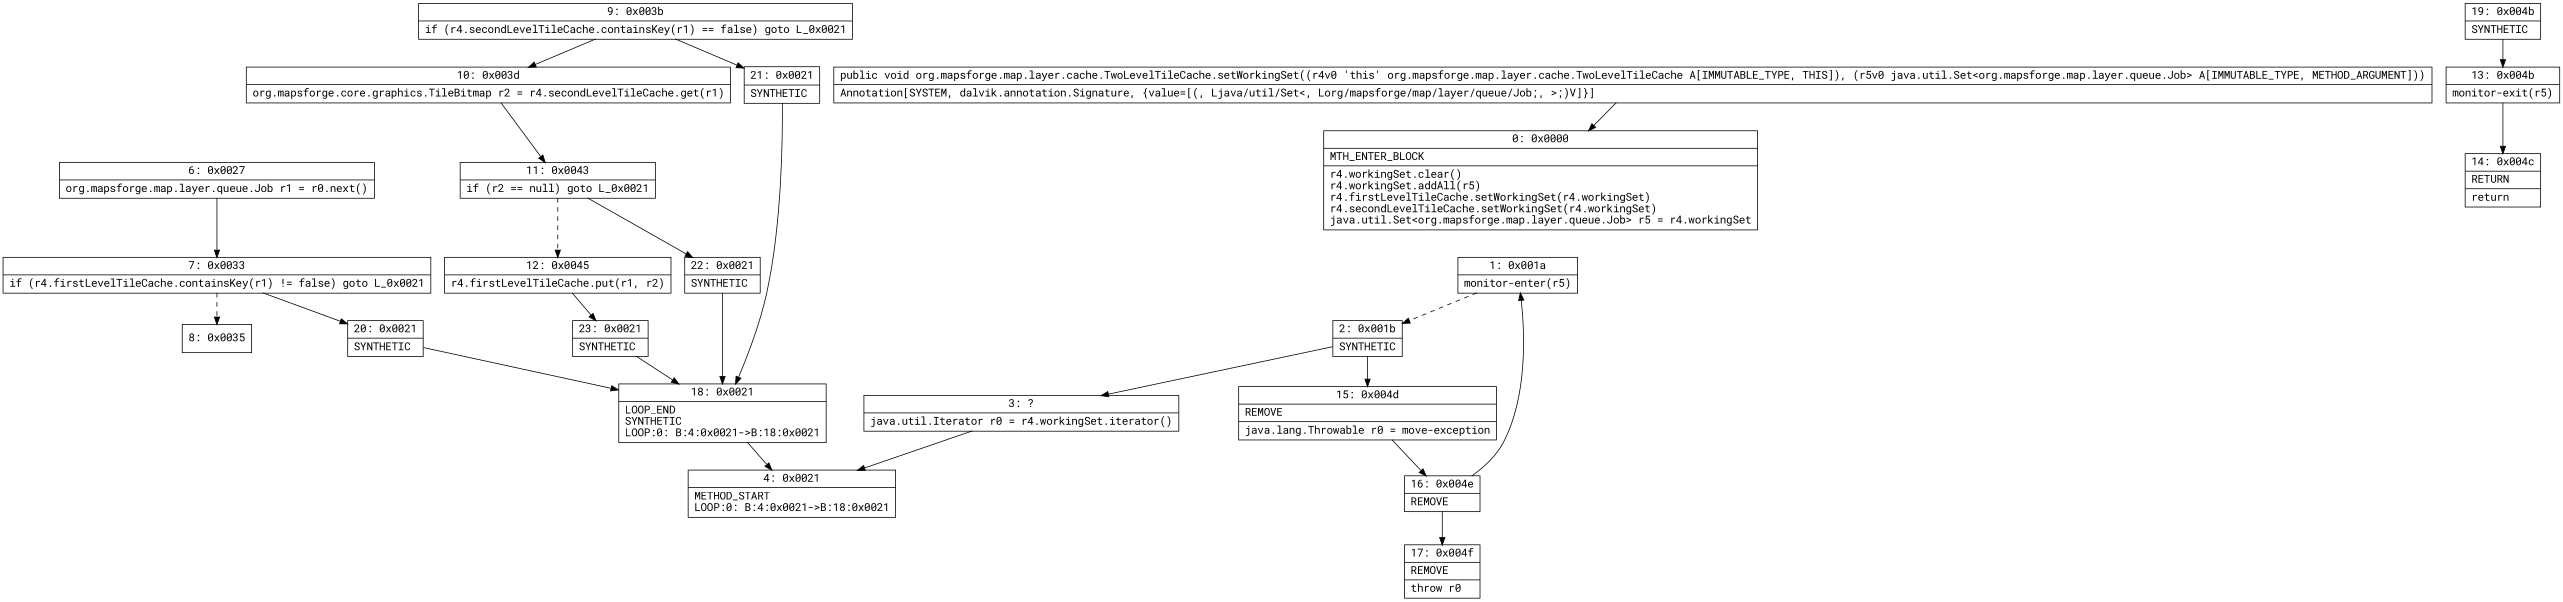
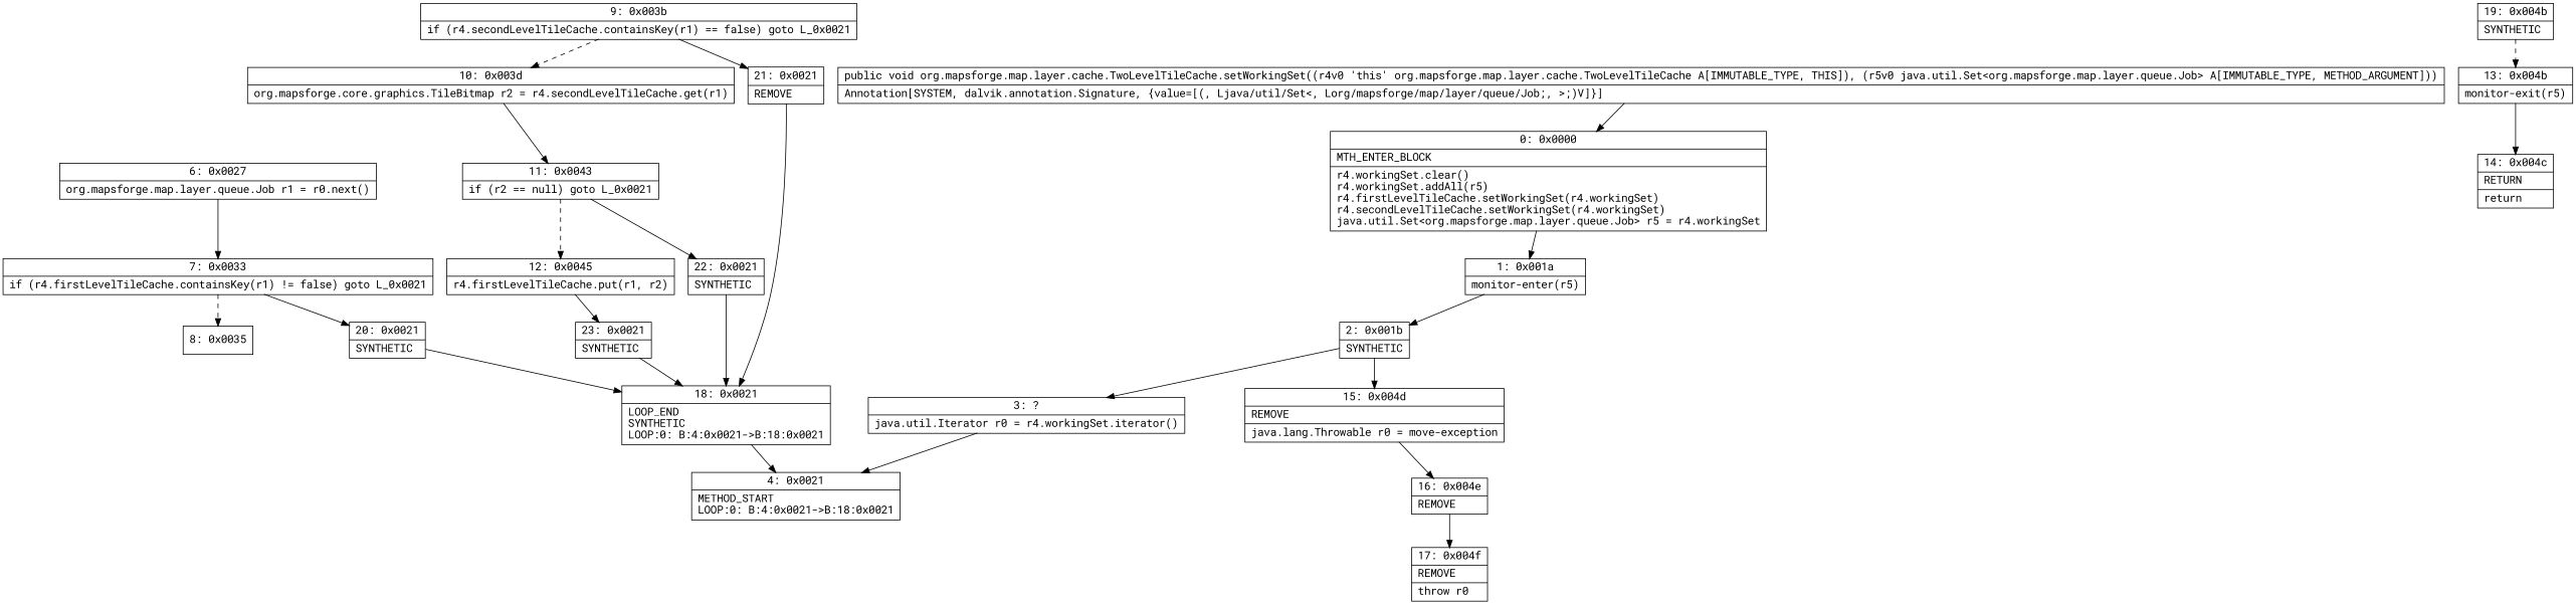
  digraph {
    fontname="Roboto Mono"
    node [fontname="Roboto Mono" shape=record]
    edge [fontname="Roboto Mono"]
    n1 [label="{0\:\ 0x0000|MTH_ENTER_BLOCK\l|r4.workingSet.clear()\lr4.workingSet.addAll(r5)\lr4.firstLevelTileCache.setWorkingSet(r4.workingSet)\lr4.secondLevelTileCache.setWorkingSet(r4.workingSet)\ljava.util.Set\<org.mapsforge.map.layer.queue.Job\> r5 = r4.workingSet\l}"]
    n2 [label="{1\:\ 0x001a|monitor\-enter(r5)\l}"]
    n3 [label="{2\:\ 0x001b|SYNTHETIC\l}"]
    n4 [label="{3\:\ ?|java.util.Iterator r0 = r4.workingSet.iterator()\l}"]
    n5 [label="{15\:\ 0x004d|REMOVE\l|java.lang.Throwable r0 = move\-exception\l}"]
    n6 [label="{4\:\ 0x0021|METHOD_START\lLOOP:0: B:4:0x0021\-\>B:18:0x0021\l}"]
    n7 [label="{16\:\ 0x004e|REMOVE\l}"]
    n8 [label="{6\:\ 0x0027|org.mapsforge.map.layer.queue.Job r1 = r0.next()\l}"]
    n9 [label="{7\:\ 0x0033|if (r4.firstLevelTileCache.containsKey(r1) != false) goto L_0x0021\l}"]
    n10 [label="{19\:\ 0x004b|SYNTHETIC\l}"]
    n11 [label="{13\:\ 0x004b|monitor\-exit(r5)\l}"]
    n12 [label="{8\:\ 0x0035}"]
    n13 [label="{20\:\ 0x0021|SYNTHETIC\l}"]
    n14 [label="{18\:\ 0x0021|LOOP_END\lSYNTHETIC\lLOOP:0: B:4:0x0021\-\>B:18:0x0021\l}"]
    n15 [label="{9\:\ 0x003b|if (r4.secondLevelTileCache.containsKey(r1) == false) goto L_0x0021\l}"]
    n16 [label="{10\:\ 0x003d|org.mapsforge.core.graphics.TileBitmap r2 = r4.secondLevelTileCache.get(r1)\l}"]
-   n17 [label="{21\:\ 0x0021|SYNTHETIC\l}"]
+   n17 [label="{21\:\ 0x0021|REMOVE\l}"]
    n18 [label="{11\:\ 0x0043|if (r2 == null) goto L_0x0021\l}"]
    n19 [label="{12\:\ 0x0045|r4.firstLevelTileCache.put(r1, r2)\l}"]
    n20 [label="{22\:\ 0x0021|SYNTHETIC\l}"]
    n21 [label="{23\:\ 0x0021|SYNTHETIC\l}"]
    n22 [label="{14\:\ 0x004c|RETURN\l|return\l}"]
    n23 [label="{17\:\ 0x004f|REMOVE\l|throw r0\l}"]
    n24 [label="{public void org.mapsforge.map.layer.cache.TwoLevelTileCache.setWorkingSet((r4v0 'this' org.mapsforge.map.layer.cache.TwoLevelTileCache A[IMMUTABLE_TYPE, THIS]), (r5v0 java.util.Set\<org.mapsforge.map.layer.queue.Job\> A[IMMUTABLE_TYPE, METHOD_ARGUMENT]))  | Annotation[SYSTEM, dalvik.annotation.Signature, \{value=[(, Ljava\/util\/Set\<, Lorg\/mapsforge\/map\/layer\/queue\/Job;, \>;)V]\}]\l}"]
-   n7 -> n2
-   n2 -> n3 [style=dashed]
+   n1 -> n2
+   n2 -> n3
    n3 -> n4
    n3 -> n5
    n4 -> n6
    n5 -> n7
    n7 -> n23
    n8 -> n9
    n9 -> n12 [style=dashed]
    n9 -> n13
-   n10 -> n11
+   n10 -> n11 [style=dashed]
    n11 -> n22
    n13 -> n14
    n14 -> n6
-   n15 -> n16 [style=solid]
+   n15 -> n16 [style=dashed]
    n15 -> n17
    n16 -> n18
    n17 -> n14
    n18 -> n19 [style=dashed]
    n18 -> n20
    n19 -> n21
    n20 -> n14
    n21 -> n14
    n24 -> n1
  }
